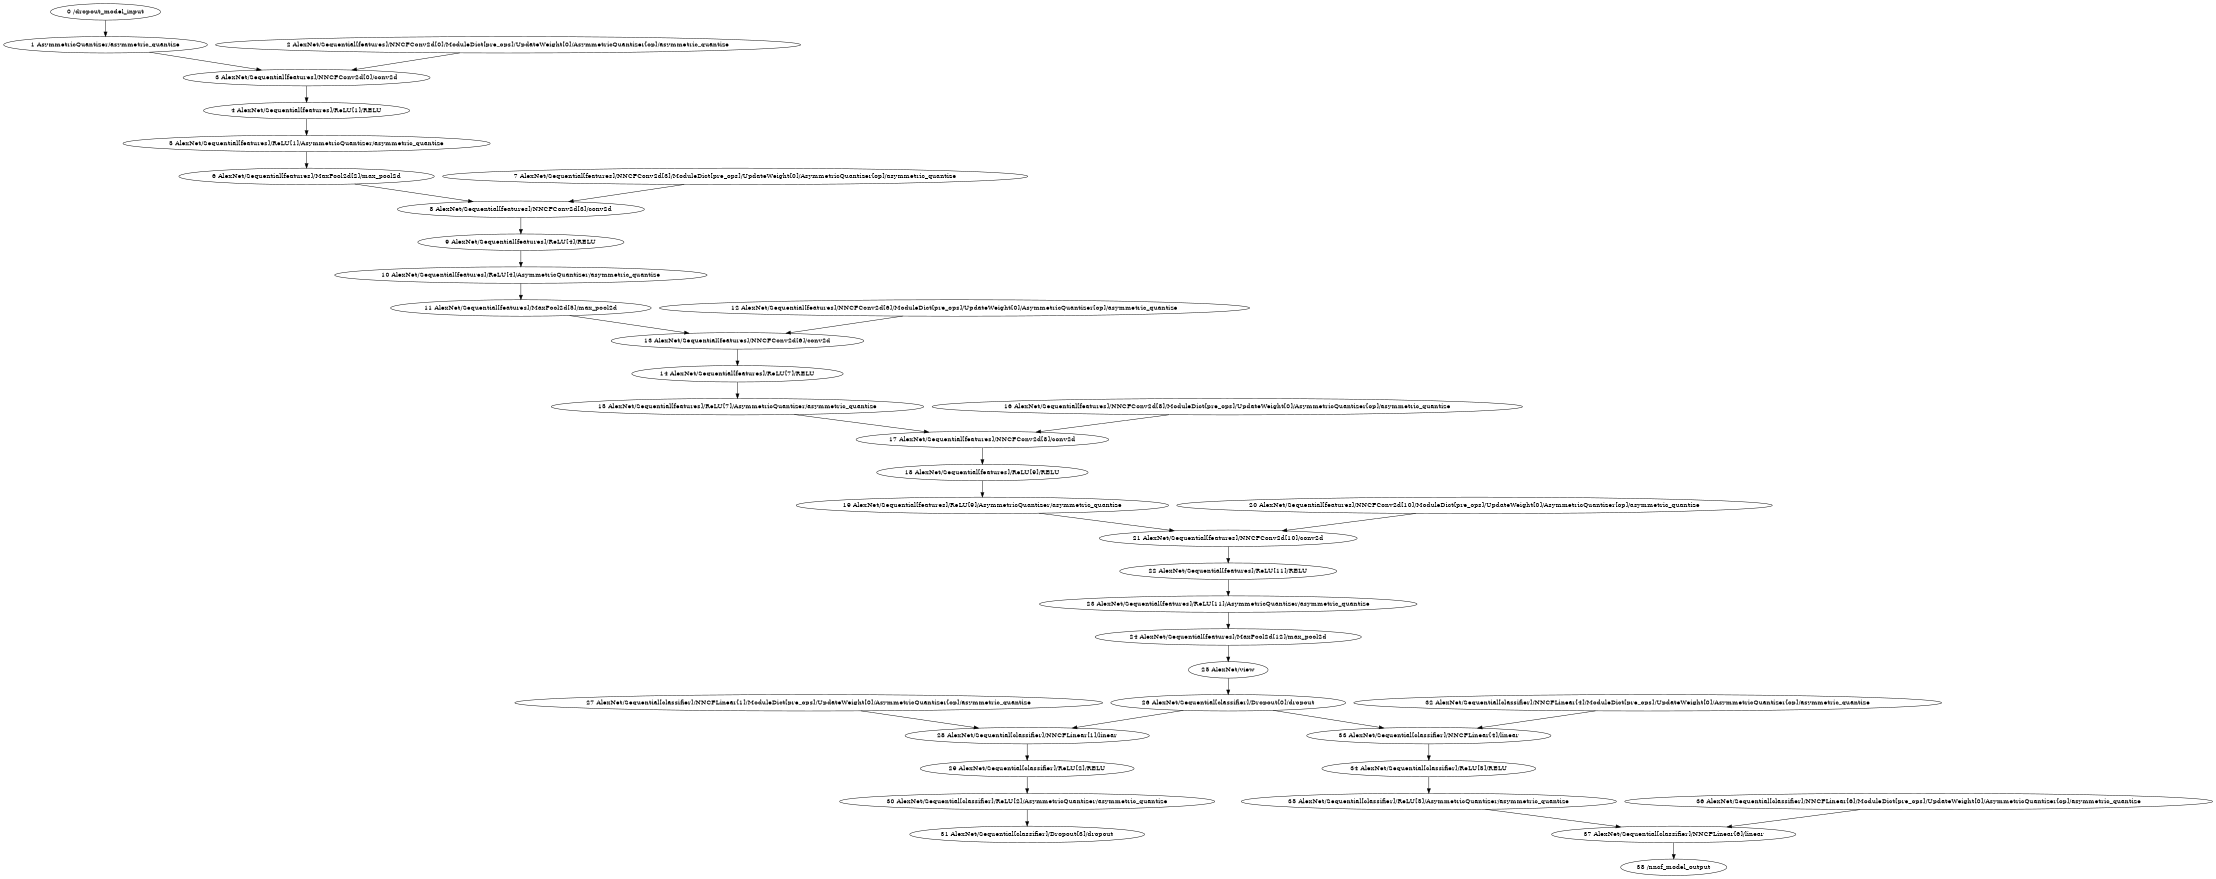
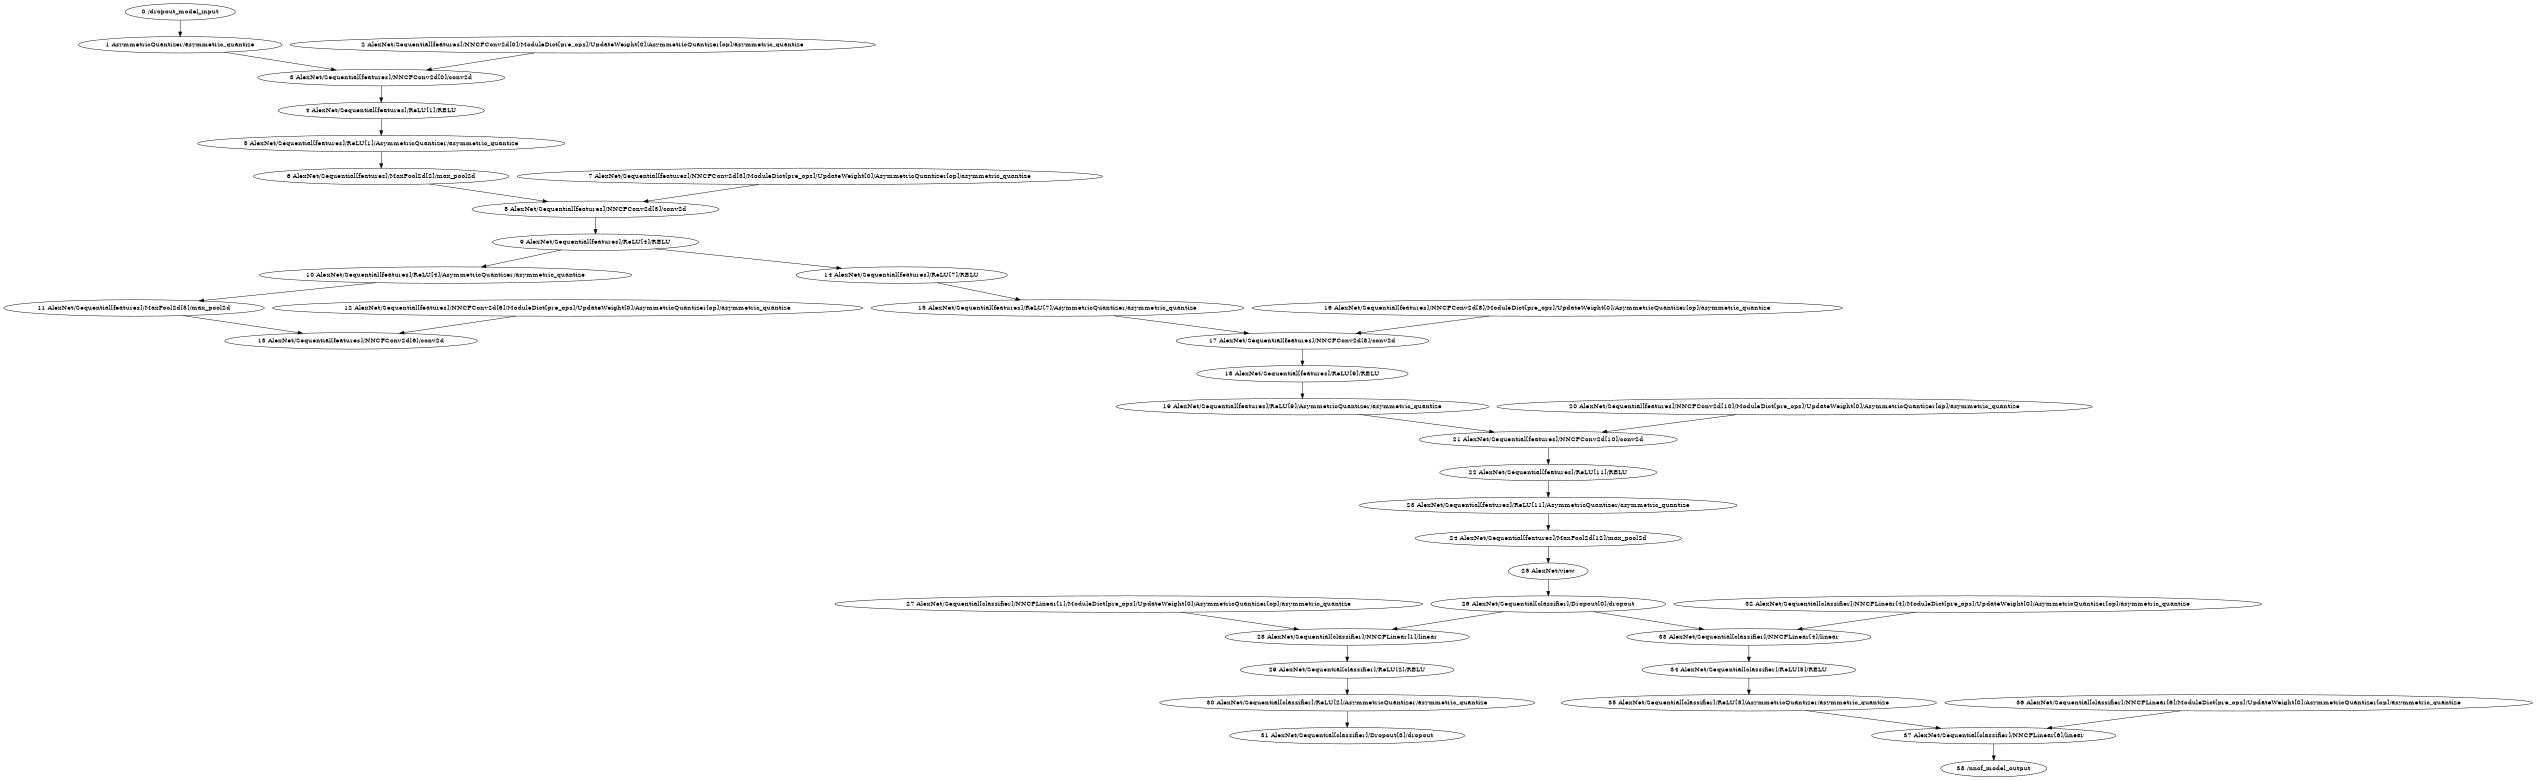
  strict digraph {
    node [type=asymmetric_quantize]
    n1 [label="0 /dropout_model_input" type=nncf_model_input]
    "1 AsymmetricQuantizer/asymmetric_quantize" [scope=AsymmetricQuantizer]
    "3 AlexNet/Sequential[features]/NNCFConv2d[0]/conv2d" [scope="AlexNet/Sequential[features]/NNCFConv2d[0]" type=conv2d]
    "4 AlexNet/Sequential[features]/ReLU[1]/RELU" [scope="AlexNet/Sequential[features]/ReLU[1]" type=RELU]
    "2 AlexNet/Sequential[features]/NNCFConv2d[0]/ModuleDict[pre_ops]/UpdateWeight[0]/AsymmetricQuantizer[op]/asymmetric_quantize" [scope="AlexNet/Sequential[features]/NNCFConv2d[0]/ModuleDict[pre_ops]/UpdateWeight[0]/AsymmetricQuantizer[op]"]
    "5 AlexNet/Sequential[features]/ReLU[1]/AsymmetricQuantizer/asymmetric_quantize" [scope="AlexNet/Sequential[features]/ReLU[1]/AsymmetricQuantizer"]
    "6 AlexNet/Sequential[features]/MaxPool2d[2]/max_pool2d" [scope="AlexNet/Sequential[features]/MaxPool2d[2]" type=max_pool2d]
    "8 AlexNet/Sequential[features]/NNCFConv2d[3]/conv2d" [scope="AlexNet/Sequential[features]/NNCFConv2d[3]" type=conv2d]
    "9 AlexNet/Sequential[features]/ReLU[4]/RELU" [scope="AlexNet/Sequential[features]/ReLU[4]" type=RELU]
    "7 AlexNet/Sequential[features]/NNCFConv2d[3]/ModuleDict[pre_ops]/UpdateWeight[0]/AsymmetricQuantizer[op]/asymmetric_quantize" [scope="AlexNet/Sequential[features]/NNCFConv2d[3]/ModuleDict[pre_ops]/UpdateWeight[0]/AsymmetricQuantizer[op]"]
    "10 AlexNet/Sequential[features]/ReLU[4]/AsymmetricQuantizer/asymmetric_quantize" [scope="AlexNet/Sequential[features]/ReLU[4]/AsymmetricQuantizer"]
    "11 AlexNet/Sequential[features]/MaxPool2d[5]/max_pool2d" [scope="AlexNet/Sequential[features]/MaxPool2d[5]" type=max_pool2d]
    "13 AlexNet/Sequential[features]/NNCFConv2d[6]/conv2d" [scope="AlexNet/Sequential[features]/NNCFConv2d[6]" type=conv2d]
    "14 AlexNet/Sequential[features]/ReLU[7]/RELU" [scope="AlexNet/Sequential[features]/ReLU[7]" type=RELU]
    "12 AlexNet/Sequential[features]/NNCFConv2d[6]/ModuleDict[pre_ops]/UpdateWeight[0]/AsymmetricQuantizer[op]/asymmetric_quantize" [scope="AlexNet/Sequential[features]/NNCFConv2d[6]/ModuleDict[pre_ops]/UpdateWeight[0]/AsymmetricQuantizer[op]"]
    "15 AlexNet/Sequential[features]/ReLU[7]/AsymmetricQuantizer/asymmetric_quantize" [scope="AlexNet/Sequential[features]/ReLU[7]/AsymmetricQuantizer"]
    "17 AlexNet/Sequential[features]/NNCFConv2d[8]/conv2d" [scope="AlexNet/Sequential[features]/NNCFConv2d[8]" type=conv2d]
    "18 AlexNet/Sequential[features]/ReLU[9]/RELU" [scope="AlexNet/Sequential[features]/ReLU[9]" type=RELU]
    "16 AlexNet/Sequential[features]/NNCFConv2d[8]/ModuleDict[pre_ops]/UpdateWeight[0]/AsymmetricQuantizer[op]/asymmetric_quantize" [scope="AlexNet/Sequential[features]/NNCFConv2d[8]/ModuleDict[pre_ops]/UpdateWeight[0]/AsymmetricQuantizer[op]"]
    "19 AlexNet/Sequential[features]/ReLU[9]/AsymmetricQuantizer/asymmetric_quantize" [scope="AlexNet/Sequential[features]/ReLU[9]/AsymmetricQuantizer"]
    "21 AlexNet/Sequential[features]/NNCFConv2d[10]/conv2d" [scope="AlexNet/Sequential[features]/NNCFConv2d[10]" type=conv2d]
    "22 AlexNet/Sequential[features]/ReLU[11]/RELU" [scope="AlexNet/Sequential[features]/ReLU[11]" type=RELU]
    "20 AlexNet/Sequential[features]/NNCFConv2d[10]/ModuleDict[pre_ops]/UpdateWeight[0]/AsymmetricQuantizer[op]/asymmetric_quantize" [scope="AlexNet/Sequential[features]/NNCFConv2d[10]/ModuleDict[pre_ops]/UpdateWeight[0]/AsymmetricQuantizer[op]"]
    "23 AlexNet/Sequential[features]/ReLU[11]/AsymmetricQuantizer/asymmetric_quantize" [scope="AlexNet/Sequential[features]/ReLU[11]/AsymmetricQuantizer"]
    "24 AlexNet/Sequential[features]/MaxPool2d[12]/max_pool2d" [scope="AlexNet/Sequential[features]/MaxPool2d[12]" type=max_pool2d]
    "25 AlexNet/view" [scope=AlexNet type=view]
    "26 AlexNet/Sequential[classifier]/Dropout[0]/dropout" [scope="AlexNet/Sequential[classifier]/Dropout[0]" type=dropout]
    "28 AlexNet/Sequential[classifier]/NNCFLinear[1]/linear" [scope="AlexNet/Sequential[classifier]/NNCFLinear[1]" type=linear]
    "33 AlexNet/Sequential[classifier]/NNCFLinear[4]/linear" [scope="AlexNet/Sequential[classifier]/NNCFLinear[4]" type=linear]
    "29 AlexNet/Sequential[classifier]/ReLU[2]/RELU" [scope="AlexNet/Sequential[classifier]/ReLU[2]" type=RELU]
    "27 AlexNet/Sequential[classifier]/NNCFLinear[1]/ModuleDict[pre_ops]/UpdateWeight[0]/AsymmetricQuantizer[op]/asymmetric_quantize" [scope="AlexNet/Sequential[classifier]/NNCFLinear[1]/ModuleDict[pre_ops]/UpdateWeight[0]/AsymmetricQuantizer[op]"]
    "30 AlexNet/Sequential[classifier]/ReLU[2]/AsymmetricQuantizer/asymmetric_quantize" [scope="AlexNet/Sequential[classifier]/ReLU[2]/AsymmetricQuantizer"]
    "31 AlexNet/Sequential[classifier]/Dropout[3]/dropout" [scope="AlexNet/Sequential[classifier]/Dropout[3]" type=dropout]
    "34 AlexNet/Sequential[classifier]/ReLU[5]/RELU" [scope="AlexNet/Sequential[classifier]/ReLU[5]" type=RELU]
    "32 AlexNet/Sequential[classifier]/NNCFLinear[4]/ModuleDict[pre_ops]/UpdateWeight[0]/AsymmetricQuantizer[op]/asymmetric_quantize" [scope="AlexNet/Sequential[classifier]/NNCFLinear[4]/ModuleDict[pre_ops]/UpdateWeight[0]/AsymmetricQuantizer[op]"]
    "35 AlexNet/Sequential[classifier]/ReLU[5]/AsymmetricQuantizer/asymmetric_quantize" [scope="AlexNet/Sequential[classifier]/ReLU[5]/AsymmetricQuantizer"]
    "37 AlexNet/Sequential[classifier]/NNCFLinear[6]/linear" [scope="AlexNet/Sequential[classifier]/NNCFLinear[6]" type=linear]
    "38 /nncf_model_output" [type=nncf_model_output]
    "36 AlexNet/Sequential[classifier]/NNCFLinear[6]/ModuleDict[pre_ops]/UpdateWeight[0]/AsymmetricQuantizer[op]/asymmetric_quantize" [scope="AlexNet/Sequential[classifier]/NNCFLinear[6]/ModuleDict[pre_ops]/UpdateWeight[0]/AsymmetricQuantizer[op]"]
    n1 -> "1 AsymmetricQuantizer/asymmetric_quantize"
    "1 AsymmetricQuantizer/asymmetric_quantize" -> "3 AlexNet/Sequential[features]/NNCFConv2d[0]/conv2d"
    "3 AlexNet/Sequential[features]/NNCFConv2d[0]/conv2d" -> "4 AlexNet/Sequential[features]/ReLU[1]/RELU"
    "4 AlexNet/Sequential[features]/ReLU[1]/RELU" -> "5 AlexNet/Sequential[features]/ReLU[1]/AsymmetricQuantizer/asymmetric_quantize"
    "2 AlexNet/Sequential[features]/NNCFConv2d[0]/ModuleDict[pre_ops]/UpdateWeight[0]/AsymmetricQuantizer[op]/asymmetric_quantize" -> "3 AlexNet/Sequential[features]/NNCFConv2d[0]/conv2d"
    "5 AlexNet/Sequential[features]/ReLU[1]/AsymmetricQuantizer/asymmetric_quantize" -> "6 AlexNet/Sequential[features]/MaxPool2d[2]/max_pool2d"
    "6 AlexNet/Sequential[features]/MaxPool2d[2]/max_pool2d" -> "8 AlexNet/Sequential[features]/NNCFConv2d[3]/conv2d"
    "8 AlexNet/Sequential[features]/NNCFConv2d[3]/conv2d" -> "9 AlexNet/Sequential[features]/ReLU[4]/RELU"
    "9 AlexNet/Sequential[features]/ReLU[4]/RELU" -> "10 AlexNet/Sequential[features]/ReLU[4]/AsymmetricQuantizer/asymmetric_quantize"
    "7 AlexNet/Sequential[features]/NNCFConv2d[3]/ModuleDict[pre_ops]/UpdateWeight[0]/AsymmetricQuantizer[op]/asymmetric_quantize" -> "8 AlexNet/Sequential[features]/NNCFConv2d[3]/conv2d"
    "10 AlexNet/Sequential[features]/ReLU[4]/AsymmetricQuantizer/asymmetric_quantize" -> "11 AlexNet/Sequential[features]/MaxPool2d[5]/max_pool2d"
    "11 AlexNet/Sequential[features]/MaxPool2d[5]/max_pool2d" -> "13 AlexNet/Sequential[features]/NNCFConv2d[6]/conv2d"
-   "13 AlexNet/Sequential[features]/NNCFConv2d[6]/conv2d" -> "14 AlexNet/Sequential[features]/ReLU[7]/RELU"
+   "9 AlexNet/Sequential[features]/ReLU[4]/RELU" -> "14 AlexNet/Sequential[features]/ReLU[7]/RELU"
    "14 AlexNet/Sequential[features]/ReLU[7]/RELU" -> "15 AlexNet/Sequential[features]/ReLU[7]/AsymmetricQuantizer/asymmetric_quantize"
    "12 AlexNet/Sequential[features]/NNCFConv2d[6]/ModuleDict[pre_ops]/UpdateWeight[0]/AsymmetricQuantizer[op]/asymmetric_quantize" -> "13 AlexNet/Sequential[features]/NNCFConv2d[6]/conv2d"
    "15 AlexNet/Sequential[features]/ReLU[7]/AsymmetricQuantizer/asymmetric_quantize" -> "17 AlexNet/Sequential[features]/NNCFConv2d[8]/conv2d"
    "17 AlexNet/Sequential[features]/NNCFConv2d[8]/conv2d" -> "18 AlexNet/Sequential[features]/ReLU[9]/RELU"
    "18 AlexNet/Sequential[features]/ReLU[9]/RELU" -> "19 AlexNet/Sequential[features]/ReLU[9]/AsymmetricQuantizer/asymmetric_quantize"
    "16 AlexNet/Sequential[features]/NNCFConv2d[8]/ModuleDict[pre_ops]/UpdateWeight[0]/AsymmetricQuantizer[op]/asymmetric_quantize" -> "17 AlexNet/Sequential[features]/NNCFConv2d[8]/conv2d"
    "19 AlexNet/Sequential[features]/ReLU[9]/AsymmetricQuantizer/asymmetric_quantize" -> "21 AlexNet/Sequential[features]/NNCFConv2d[10]/conv2d"
    "21 AlexNet/Sequential[features]/NNCFConv2d[10]/conv2d" -> "22 AlexNet/Sequential[features]/ReLU[11]/RELU"
    "22 AlexNet/Sequential[features]/ReLU[11]/RELU" -> "23 AlexNet/Sequential[features]/ReLU[11]/AsymmetricQuantizer/asymmetric_quantize"
    "20 AlexNet/Sequential[features]/NNCFConv2d[10]/ModuleDict[pre_ops]/UpdateWeight[0]/AsymmetricQuantizer[op]/asymmetric_quantize" -> "21 AlexNet/Sequential[features]/NNCFConv2d[10]/conv2d"
    "23 AlexNet/Sequential[features]/ReLU[11]/AsymmetricQuantizer/asymmetric_quantize" -> "24 AlexNet/Sequential[features]/MaxPool2d[12]/max_pool2d"
    "24 AlexNet/Sequential[features]/MaxPool2d[12]/max_pool2d" -> "25 AlexNet/view"
    "25 AlexNet/view" -> "26 AlexNet/Sequential[classifier]/Dropout[0]/dropout"
    "26 AlexNet/Sequential[classifier]/Dropout[0]/dropout" -> "28 AlexNet/Sequential[classifier]/NNCFLinear[1]/linear"
    "26 AlexNet/Sequential[classifier]/Dropout[0]/dropout" -> "33 AlexNet/Sequential[classifier]/NNCFLinear[4]/linear"
    "28 AlexNet/Sequential[classifier]/NNCFLinear[1]/linear" -> "29 AlexNet/Sequential[classifier]/ReLU[2]/RELU"
    "33 AlexNet/Sequential[classifier]/NNCFLinear[4]/linear" -> "34 AlexNet/Sequential[classifier]/ReLU[5]/RELU"
    "29 AlexNet/Sequential[classifier]/ReLU[2]/RELU" -> "30 AlexNet/Sequential[classifier]/ReLU[2]/AsymmetricQuantizer/asymmetric_quantize"
    "27 AlexNet/Sequential[classifier]/NNCFLinear[1]/ModuleDict[pre_ops]/UpdateWeight[0]/AsymmetricQuantizer[op]/asymmetric_quantize" -> "28 AlexNet/Sequential[classifier]/NNCFLinear[1]/linear"
    "30 AlexNet/Sequential[classifier]/ReLU[2]/AsymmetricQuantizer/asymmetric_quantize" -> "31 AlexNet/Sequential[classifier]/Dropout[3]/dropout"
    "34 AlexNet/Sequential[classifier]/ReLU[5]/RELU" -> "35 AlexNet/Sequential[classifier]/ReLU[5]/AsymmetricQuantizer/asymmetric_quantize"
    "32 AlexNet/Sequential[classifier]/NNCFLinear[4]/ModuleDict[pre_ops]/UpdateWeight[0]/AsymmetricQuantizer[op]/asymmetric_quantize" -> "33 AlexNet/Sequential[classifier]/NNCFLinear[4]/linear"
    "35 AlexNet/Sequential[classifier]/ReLU[5]/AsymmetricQuantizer/asymmetric_quantize" -> "37 AlexNet/Sequential[classifier]/NNCFLinear[6]/linear"
    "37 AlexNet/Sequential[classifier]/NNCFLinear[6]/linear" -> "38 /nncf_model_output"
    "36 AlexNet/Sequential[classifier]/NNCFLinear[6]/ModuleDict[pre_ops]/UpdateWeight[0]/AsymmetricQuantizer[op]/asymmetric_quantize" -> "37 AlexNet/Sequential[classifier]/NNCFLinear[6]/linear"
  }
